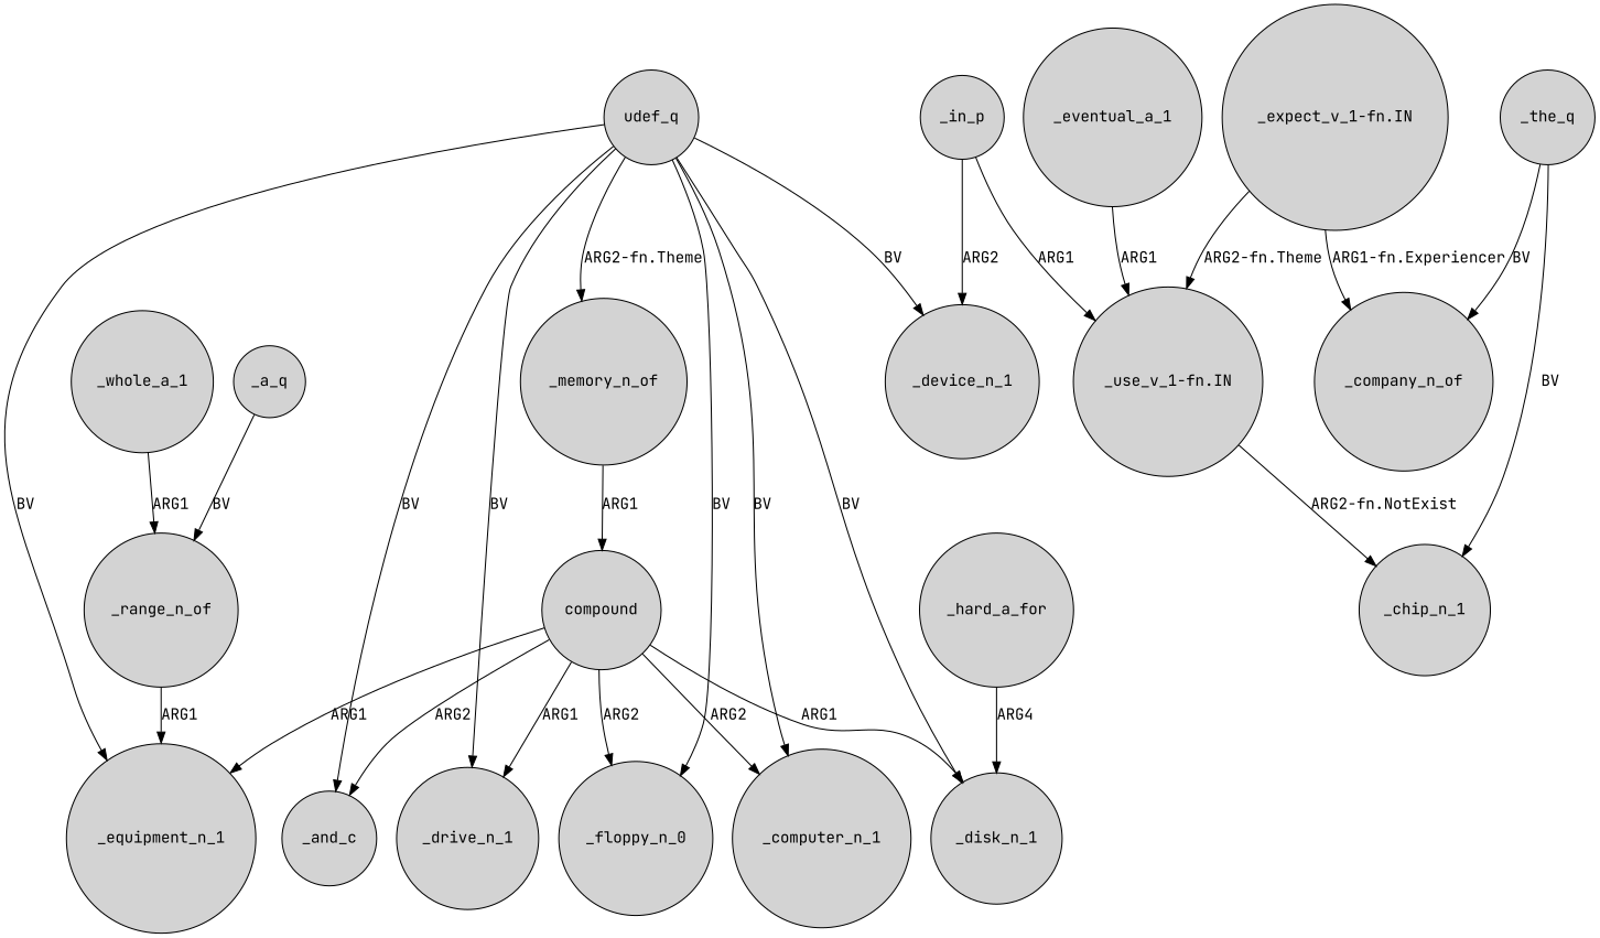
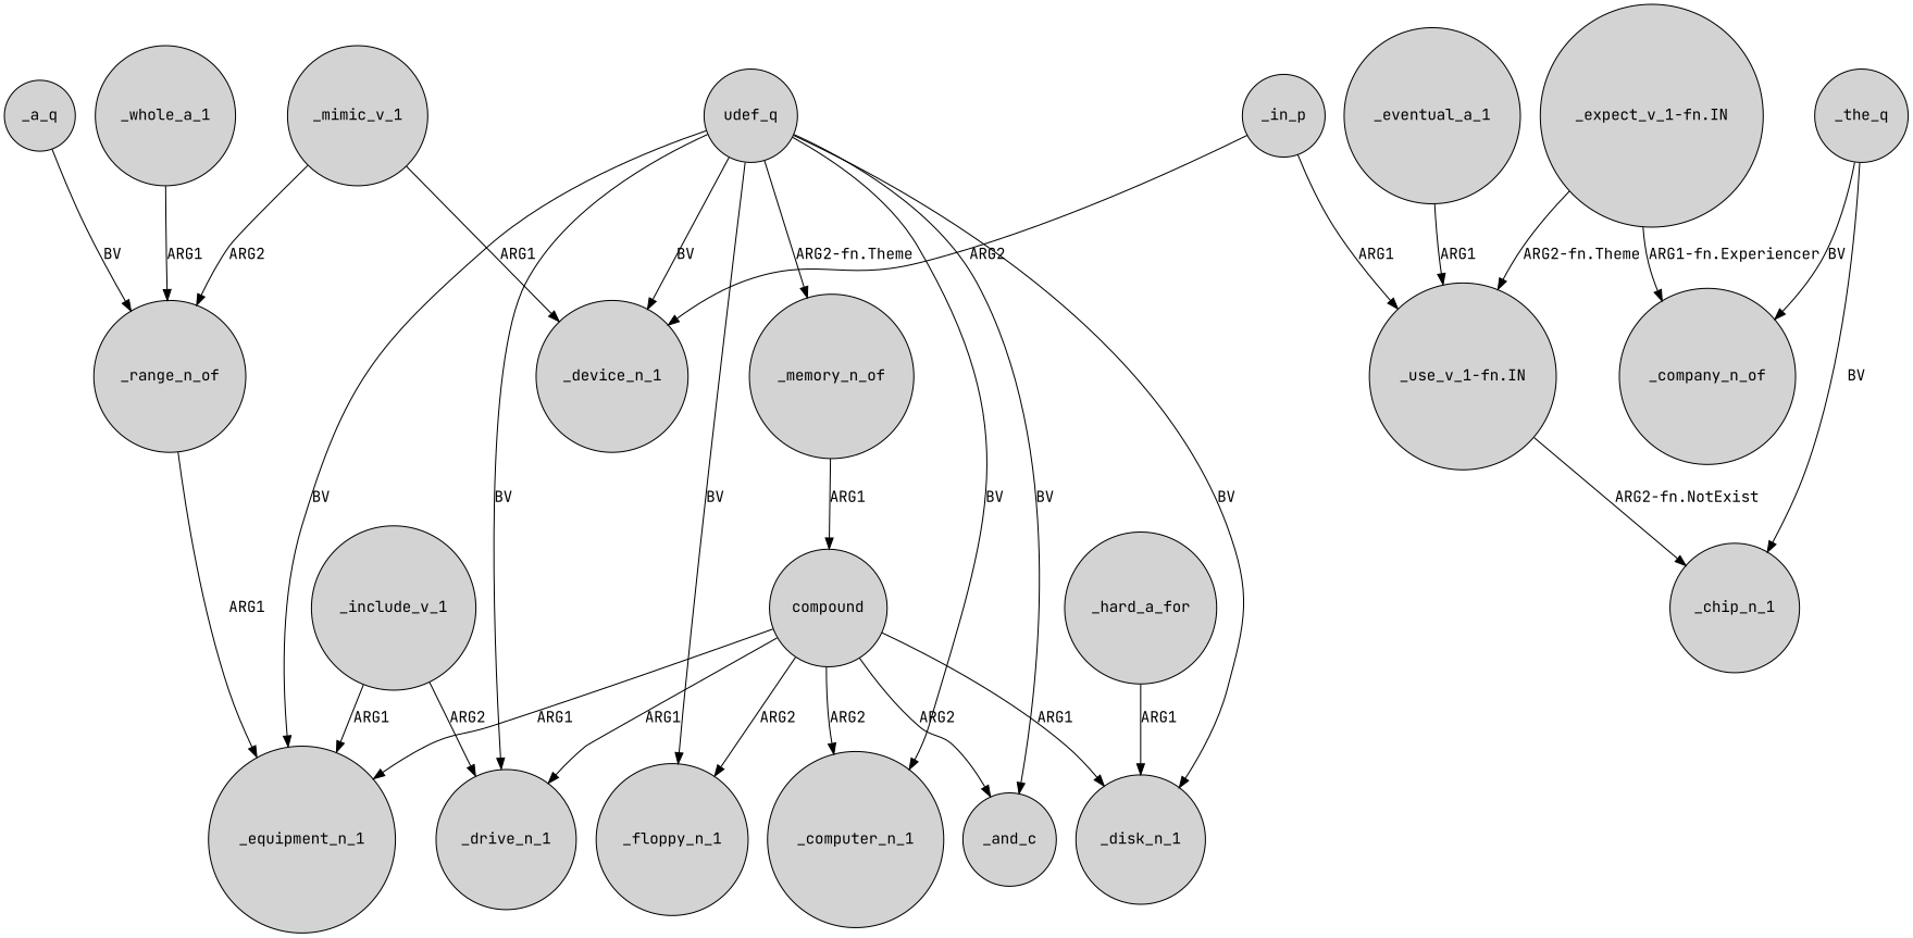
  digraph {
    fontname="JetBrains Mono"
    node [fontname="JetBrains Mono" shape=circle style=filled]
    edge [fontname="JetBrains Mono"]
+   _include_v_1
    _equipment_n_1
    _drive_n_1
    "_expect_v_1-fn.IN"
    "_use_v_1-fn.IN"
    _company_n_of
    _chip_n_1
    udef_q
    _disk_n_1
    _device_n_1
    _memory_n_of
    _computer_n_1
    _and_c
-   _floppy_n_1 [label=_floppy_n_0]
+   _floppy_n_1
    compound
    _hard_a_for
    _in_p
    _the_q
    _a_q
    _range_n_of
    _eventual_a_1
+   _mimic_v_1
    _whole_a_1
+   _include_v_1 -> _equipment_n_1 [label=ARG1]
+   _include_v_1 -> _drive_n_1 [label=ARG2]
    "_expect_v_1-fn.IN" -> "_use_v_1-fn.IN" [label="ARG2-fn.Theme"]
    "_expect_v_1-fn.IN" -> _company_n_of [label="ARG1-fn.Experiencer"]
    "_use_v_1-fn.IN" -> _chip_n_1 [label="ARG2-fn.NotExist"]
    udef_q -> _equipment_n_1 [label=BV]
    udef_q -> _drive_n_1 [label=BV]
    udef_q -> _disk_n_1 [label=BV]
    udef_q -> _device_n_1 [label=BV]
    udef_q -> _memory_n_of [label="ARG2-fn.Theme"]
    udef_q -> _computer_n_1 [label=BV]
    udef_q -> _and_c [label=BV]
    udef_q -> _floppy_n_1 [label=BV]
    _memory_n_of -> compound [label=ARG1]
    compound -> _equipment_n_1 [label=ARG1]
    compound -> _drive_n_1 [label=ARG1]
    compound -> _disk_n_1 [label=ARG1]
    compound -> _computer_n_1 [label=ARG2]
    compound -> _and_c [label=ARG2]
    compound -> _floppy_n_1 [label=ARG2]
-   _hard_a_for -> _disk_n_1 [label=ARG4]
+   _hard_a_for -> _disk_n_1 [label=ARG1]
    _in_p -> "_use_v_1-fn.IN" [label=ARG1]
    _in_p -> _device_n_1 [label=ARG2]
    _the_q -> _company_n_of [label=BV]
    _the_q -> _chip_n_1 [label=BV]
    _a_q -> _range_n_of [label=BV]
    _range_n_of -> _equipment_n_1 [label=ARG1]
    _eventual_a_1 -> "_use_v_1-fn.IN" [label=ARG1]
+   _mimic_v_1 -> _device_n_1 [label=ARG1]
+   _mimic_v_1 -> _range_n_of [label=ARG2]
    _whole_a_1 -> _range_n_of [label=ARG1]
  }
